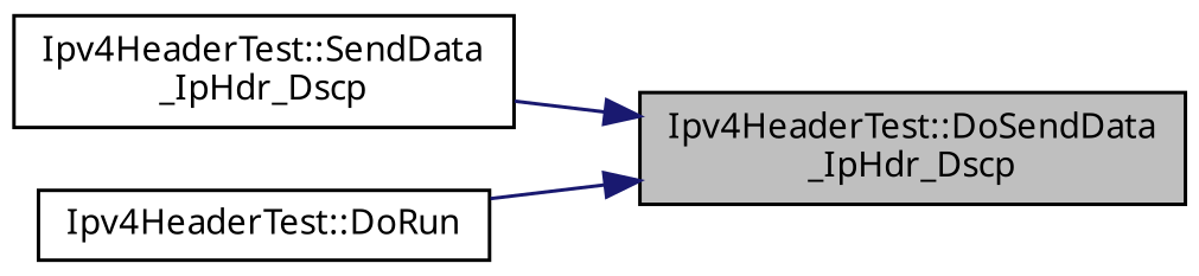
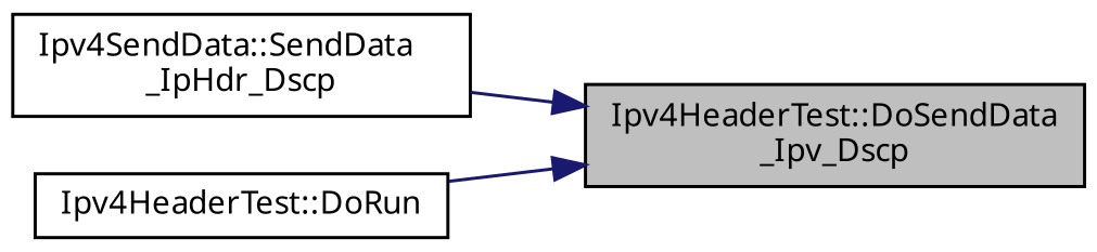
  digraph {
    fontname="Noto Sans"
    rankdir=RL
    node [color=black fillcolor=white fontname="Noto Sans" fontsize=10 shape=record style=filled]
    edge [color=midnightblue dir=back fontname="Noto Sans" fontsize=10 labelfontname=Helvetica labelfontsize=10 style=solid]
-   n1 [fillcolor=grey75 fontcolor=black height=0.2 label="Ipv4HeaderTest::DoSendData\l_IpHdr_Dscp" width=0.4]
-   n2 [height=0.2 label="Ipv4HeaderTest::SendData\l_IpHdr_Dscp" width=0.4]
+   n1 [fillcolor=grey75 fontcolor=black height=0.2 label="Ipv4HeaderTest::DoSendData\l_Ipv_Dscp" width=0.4]
+   n2 [height=0.2 label="Ipv4SendData::SendData\l_IpHdr_Dscp" width=0.4]
    n3 [height=0.2 label="Ipv4HeaderTest::DoRun" width=0.4]
    n1 -> n2
    n1 -> n3
  }
